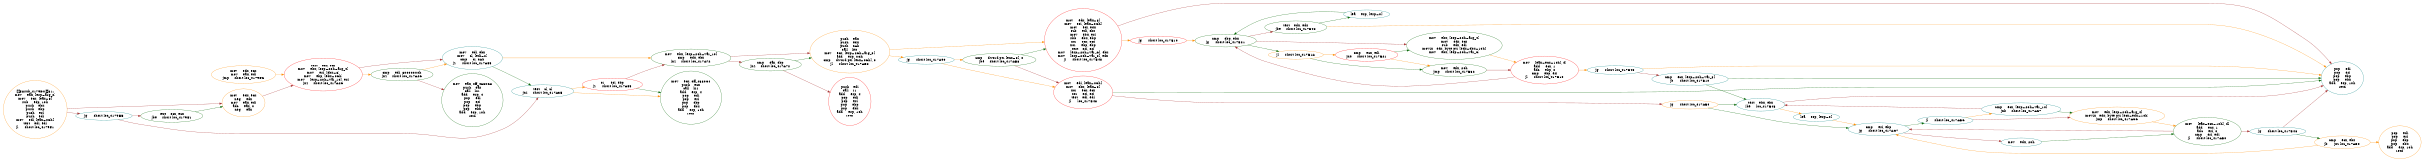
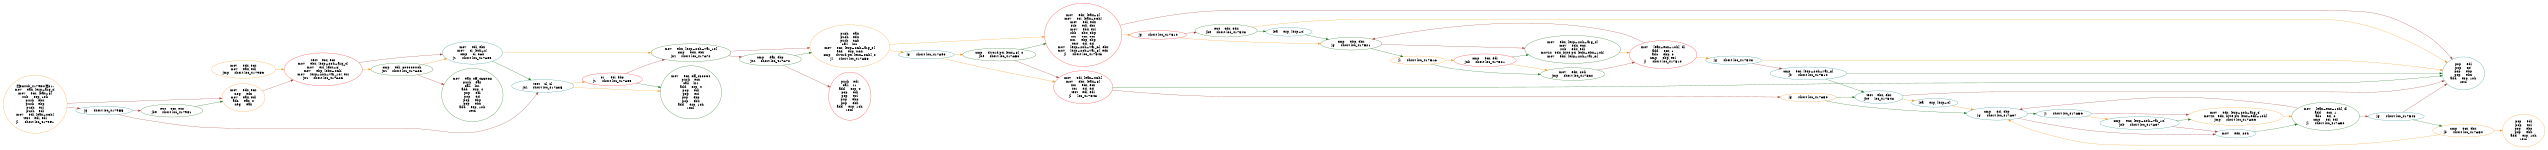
  digraph {
    rankdir=LR
    node [color=teal]
    edge [color=brown]
    n1 [color=darkorange label="58sub_4179D031:\nmov     eax, [esp+arg_0]\nmov     ecx, [eax+8]\nsub     esp, 10h\npush    ebx\npush    ebp\npush    esi\npush    edi\nmov     edi, [eax+0Ch]\ntest    edi, edi\njl      short loc_4179F1"]
    n2 [label="jg      short loc_4179EB"]
    n3 [color=darkorange label="mov     edx, ecx\nneg     edx\nmov     eax, edi\nadc     eax, 0\nneg     eax"]
    n4 [color=darkgreen label="test    ecx, ecx\njbe     short loc_4179F1"]
    n5 [label="test    cl, cl\njnz     short loc_417A3E"]
    n6 [color=red label="test    ecx, ecx\nmov     ebx, [esp+20h+arg_4]\nmov     esi, [ebx+8]\nmov     ebp, [ebx+0Ch]\nmov     [esp+20h+var_10], esi\njnz     short loc_417A2C"]
    n7 [color=darkorange label="mov     edx, ecx\nmov     eax, edi\njmp     short loc_4179FC"]
    n8 [color=darkgreen label="cmp     edi, 80000000h\njnz     short loc_417A2C"]
    n9 [label="mov     edi, ebx\nmov     cl, [edi+2]\ncmp     cl, 0Ah\njz      short loc_417A55"]
    n10 [color=darkgreen label="mov     eax, off_4630C8\npush    eax\ncall    krr\nadd     esp, 4\npop     edi\npop     esi\npop     ebp\npop     ebx\nadd     esp, 10h\nretn"]
    n11 [color=darkgreen label="mov     ebx, [esp+20h+var_10]\ncmp     edx, ebx\njnz     short loc_417A72"]
    n12 [color=red label="or      esi, ebp\njz      short loc_417A55"]
    n13 [color=darkgreen label="mov     ecx, off_4630C4\npush    ecx\ncall    krr\nadd     esp, 4\npop     edi\npop     esi\npop     ebp\npop     ebx\nadd     esp, 10h\nretn"]
    n14 [color=darkgreen label="cmp     eax, ebp\njnz     short loc_417A72"]
    n15 [color=darkorange label="push    eax\npush    edx\npush    0Ah\ncall    ktn\nmov     ecx, [esp+2Ch+arg_0]\nadd     esp, 0Ch\ncmp     dword ptr [ecx+0Ch], 0\njl      short loc_417AE8"]
    n16 [color=red label="push    edi\ncall    r1\nadd     esp, 4\npop     edi\npop     esi\npop     ebp\npop     ebx\nadd     esp, 10h\nretn"]
    n17 [label="jg      short loc_417A90"]
    n18 [color=red label="mov     edx, [eax+8]\nmov     esi, [eax+0Ch]\nmov     edi, edx\nsub     edi, ebx\nmov     ebx, esi\nsbb     ebx, ebp\nxor     ecx, ecx\nxor     ebp, ebp\ntest    esi, esi\nmov     [esp+20h+var_C], ebx\nmov     [esp+20h+var_8], edx\njl      short loc_417B48"]
    n19 [color=darkgreen label="cmp     dword ptr [ecx+8], 0\njbe     short loc_417AE8"]
    n20 [color=red label="mov     edi, [eax+0Ch]\nmov     ebx, [eax+8]\nxor     ecx, ecx\nxor     esi, esi\ntest    edi, edi\njl      loc_417B48"]
    n21 [label="pop     edi\npop     esi\npop     ebp\npop     ebx\nadd     esp, 10h\nretn"]
    n22 [color=red label="jg      short loc_417B10"]
    n23 [color=darkorange label="jg      short loc_417AB0"]
    n24 [label="test    ebx, ebx\njbe     loc_417B48"]
    n25 [label="cmp     esi, ebp\njg      short loc_417AC7"]
    n26 [label="lea     esp, [esp+0]"]
    n27 [label="jl      short loc_417ABC"]
    n28 [label="mov     edx, 20h"]
    n29 [label="cmp     ecx, [esp+20h+var_10]\njnb     short loc_417AC7"]
    n30 [color=darkorange label="mov     edx, [esp+20h+arg_4]\nmovzx   edx, byte ptr [ecx+edx+10h]\njmp     short loc_417ACC"]
    n31 [color=darkgreen label="mov     [eax+ecx+10h], dl\nadd     ecx, 1\nadc     esi, 0\ncmp     esi, edi\njl      short loc_417AB0"]
    n32 [label="jg      short loc_417B48"]
-   n33 [color=darkorange label="cmp     ecx, ebx\njb      jnz loc_417AB0"]
+   n33 [color=darkorange label="cmp     ecx, ebx\njb      short loc_417AB0"]
    n34 [color=darkorange label="pop     edi\npop     esi\npop     ebp\npop     ebx\nadd     esp, 10h\nretn"]
    n35 [color=darkgreen label="test    edx, edx\njbe     short loc_417B48"]
    n36 [color=darkgreen label="cmp     ebp, ebx\njg      short loc_417B21"]
    n37 [label="lea     esp, [esp+0]"]
    n38 [color=darkorange label="jl      short loc_417B1A"]
    n39 [color=darkgreen label="mov     ebx, [esp+20h+arg_4]\nmov     edx, ecx\nsub     edx, edi\nmovzx   edx, byte ptr [edx+ebx+10h]\nmov     ebx, [esp+20h+var_C]"]
    n40 [color=red label="cmp     ecx, edi\njnb     short loc_417B21"]
    n41 [color=darkgreen label="mov     edx, 20h\njmp     short loc_417B32"]
    n42 [color=red label="mov     [eax+ecx+10h], dl\nadd     ecx, 1\nadc     ebp, 0\ncmp     ebp, esi\njl      short loc_417B10"]
    n43 [label="jg      short loc_417B48"]
    n44 [label="cmp     ecx, [esp+20h+var_8]\njb      short loc_417B10"]
    n1 -> n2
    n1 -> n3
    n2 -> n4
    n2 -> n5
    n3 -> n6
    n4 -> n3 [color=darkgreen]
    n5 -> n12 [color=darkorange]
    n5 -> n13 [color=darkorange]
    n6 -> n8 [color=darkorange]
    n6 -> n9
    n7 -> n6 [color=darkorange]
    n8 -> n9 [color=darkorange]
    n8 -> n10
    n9 -> n5 [color=darkgreen]
    n9 -> n11 [color=darkorange]
    n11 -> n14
    n11 -> n15
    n12 -> n11
    n12 -> n13 [color=darkgreen]
    n14 -> n15 [color=darkgreen]
    n14 -> n16
    n15 -> n17 [color=darkorange]
    n15 -> n18 [color=darkorange]
    n17 -> n19 [color=darkorange]
    n17 -> n20 [color=darkorange]
    n18 -> n21
    n18 -> n22 [color=darkorange]
    n19 -> n18 [color=darkgreen]
    n19 -> n20
    n20 -> n21 [color=darkgreen]
    n20 -> n23
-   n36 -> n35
+   n22 -> n35
    n22 -> n36 [color=darkorange]
    n23 -> n24 [color=darkgreen]
    n23 -> n25 [color=darkgreen]
    n24 -> n21
    n24 -> n26 [color=darkorange]
    n25 -> n27 [color=darkgreen]
    n25 -> n28
    n26 -> n25 [color=darkorange]
    n27 -> n29 [color=darkorange]
    n27 -> n30
    n28 -> n31 [color=darkgreen]
-   n29 -> n24
+   n29 -> n28
    n29 -> n30 [color=darkgreen]
    n30 -> n31 [color=darkorange]
    n31 -> n25
    n31 -> n32
    n32 -> n21
    n32 -> n33 [color=darkgreen]
    n33 -> n25 [color=darkorange]
    n33 -> n34 [color=darkorange]
    n35 -> n21 [color=darkorange]
    n35 -> n37 [color=darkgreen]
    n36 -> n38 [color=darkgreen]
    n36 -> n39
    n37 -> n36 [color=darkgreen]
    n38 -> n40 [color=darkorange]
    n38 -> n41 [color=darkgreen]
    n39 -> n42 [color=darkorange]
    n40 -> n39 [color=darkgreen]
    n40 -> n41 [color=darkorange]
    n41 -> n42
    n42 -> n36
    n42 -> n43 [color=darkorange]
    n43 -> n21 [color=darkorange]
    n43 -> n44
    n44 -> n21 [color=darkgreen]
    n44 -> n24 [color=darkgreen]
  }
